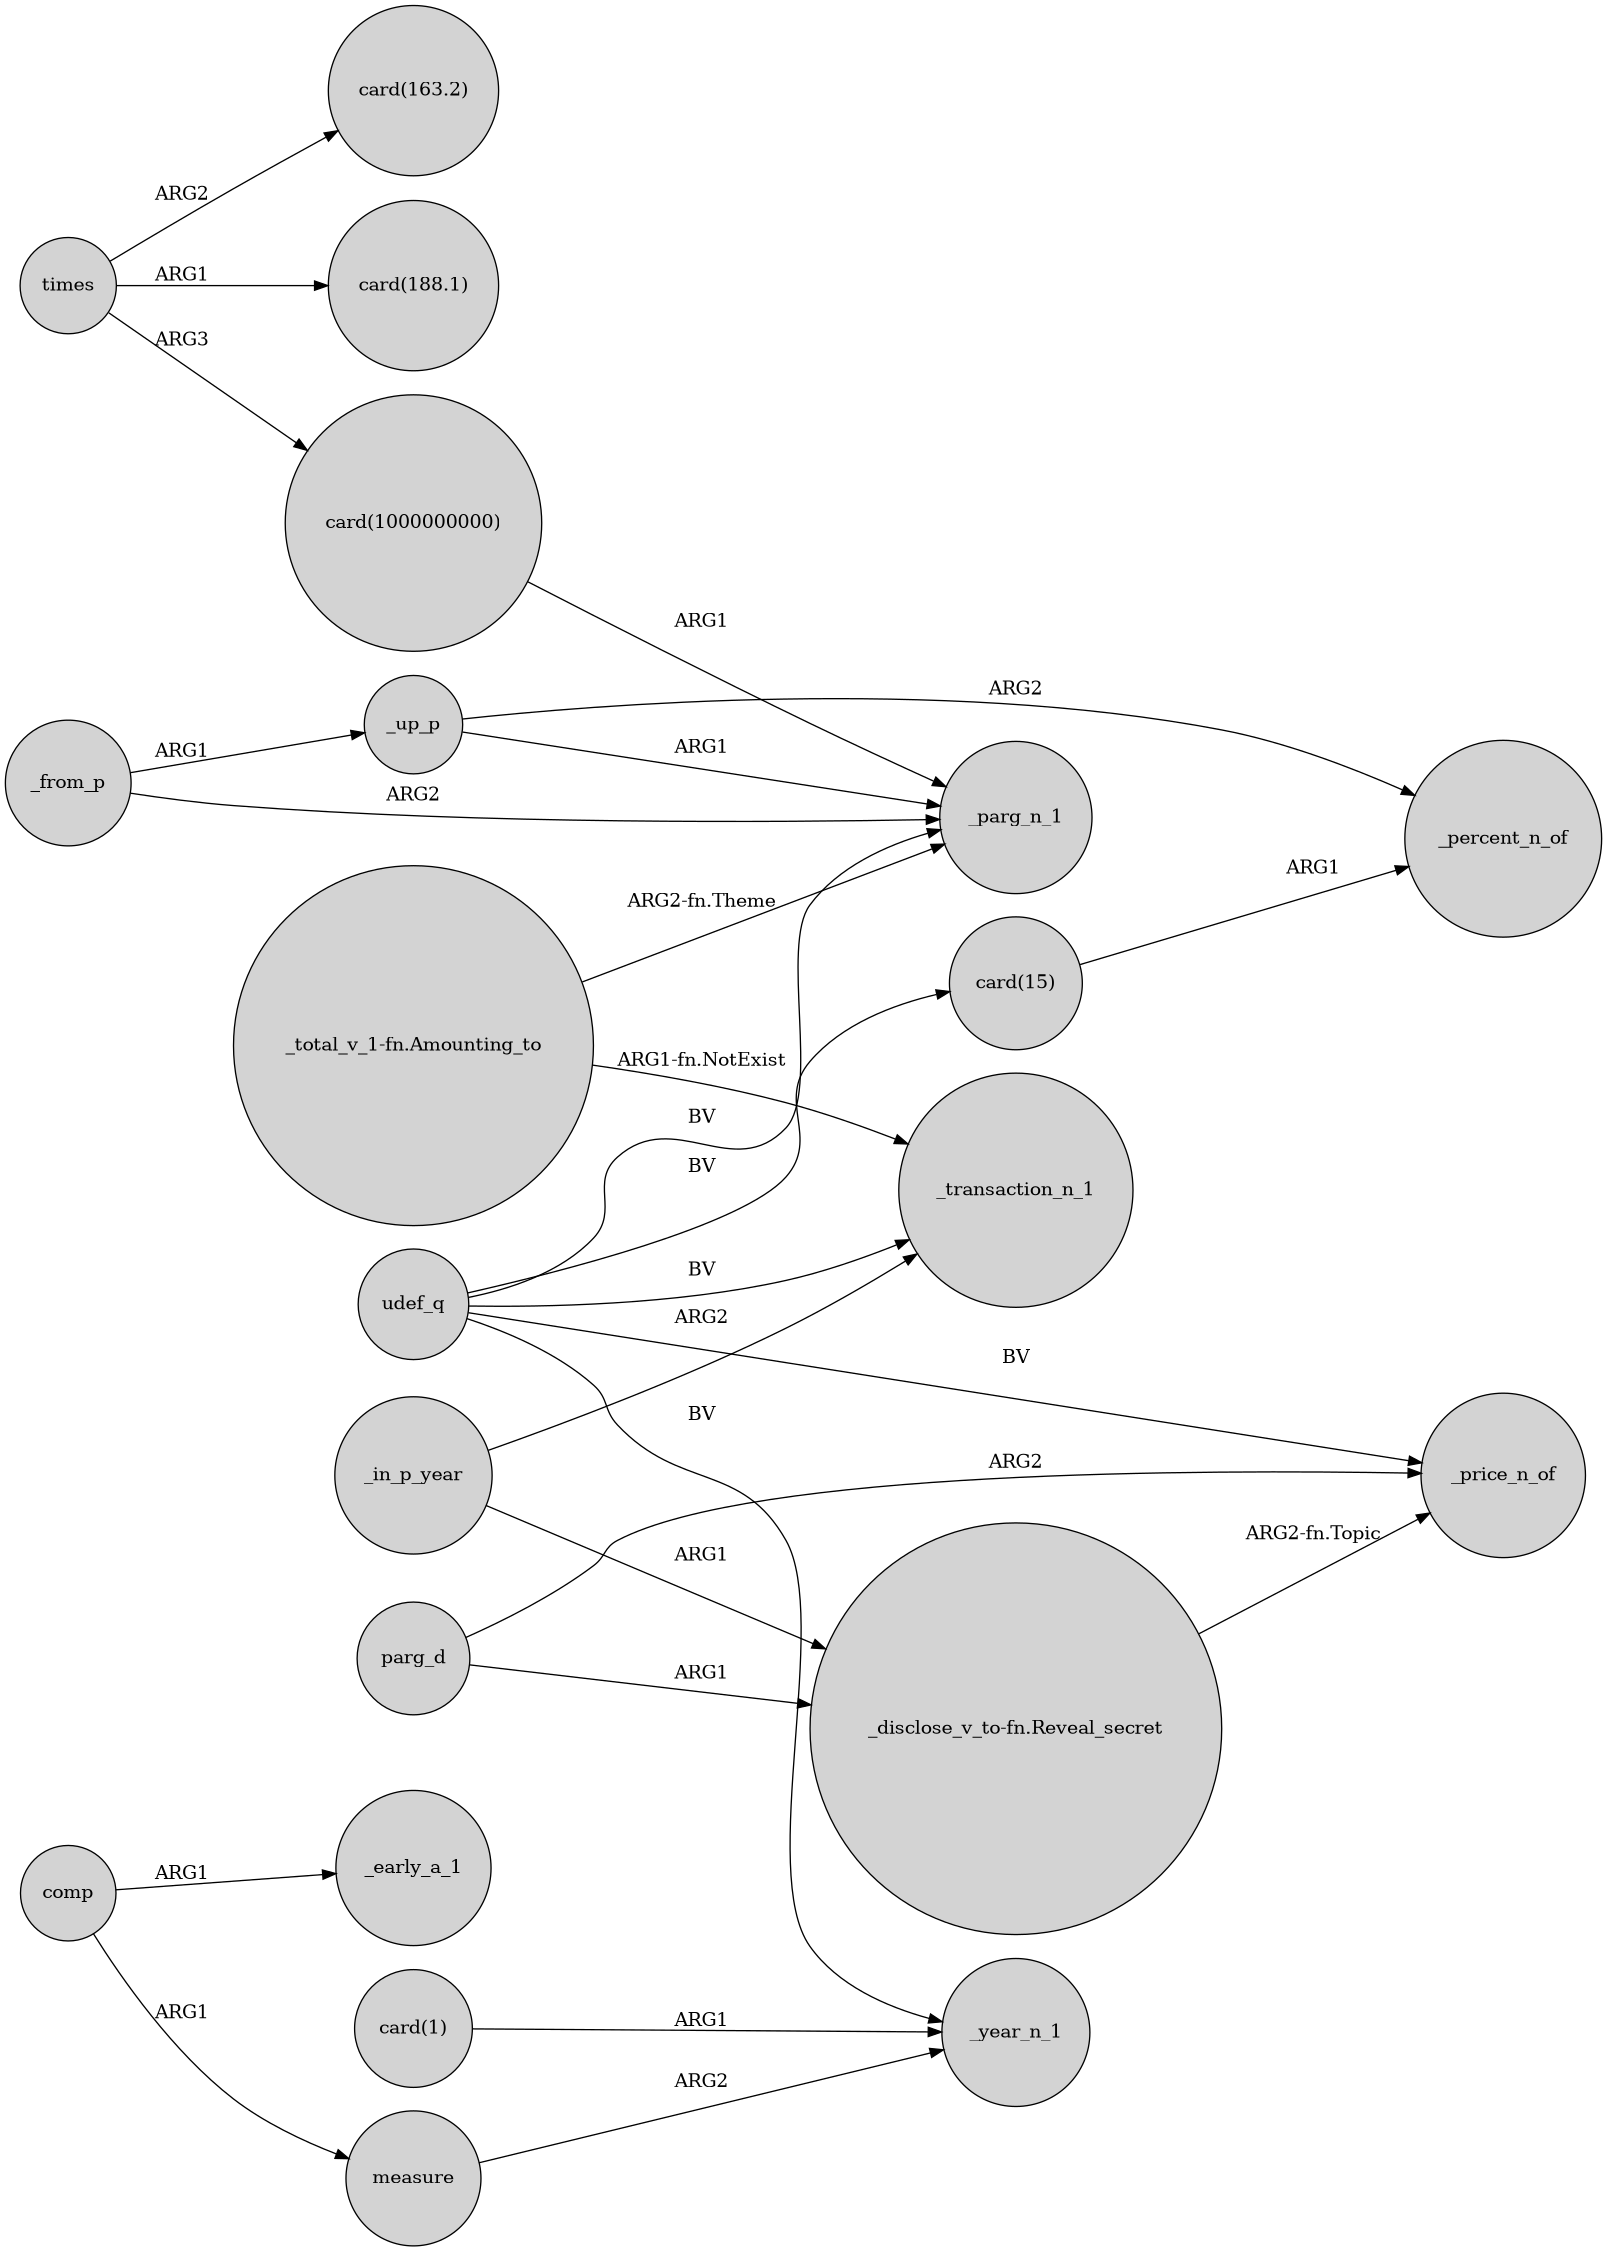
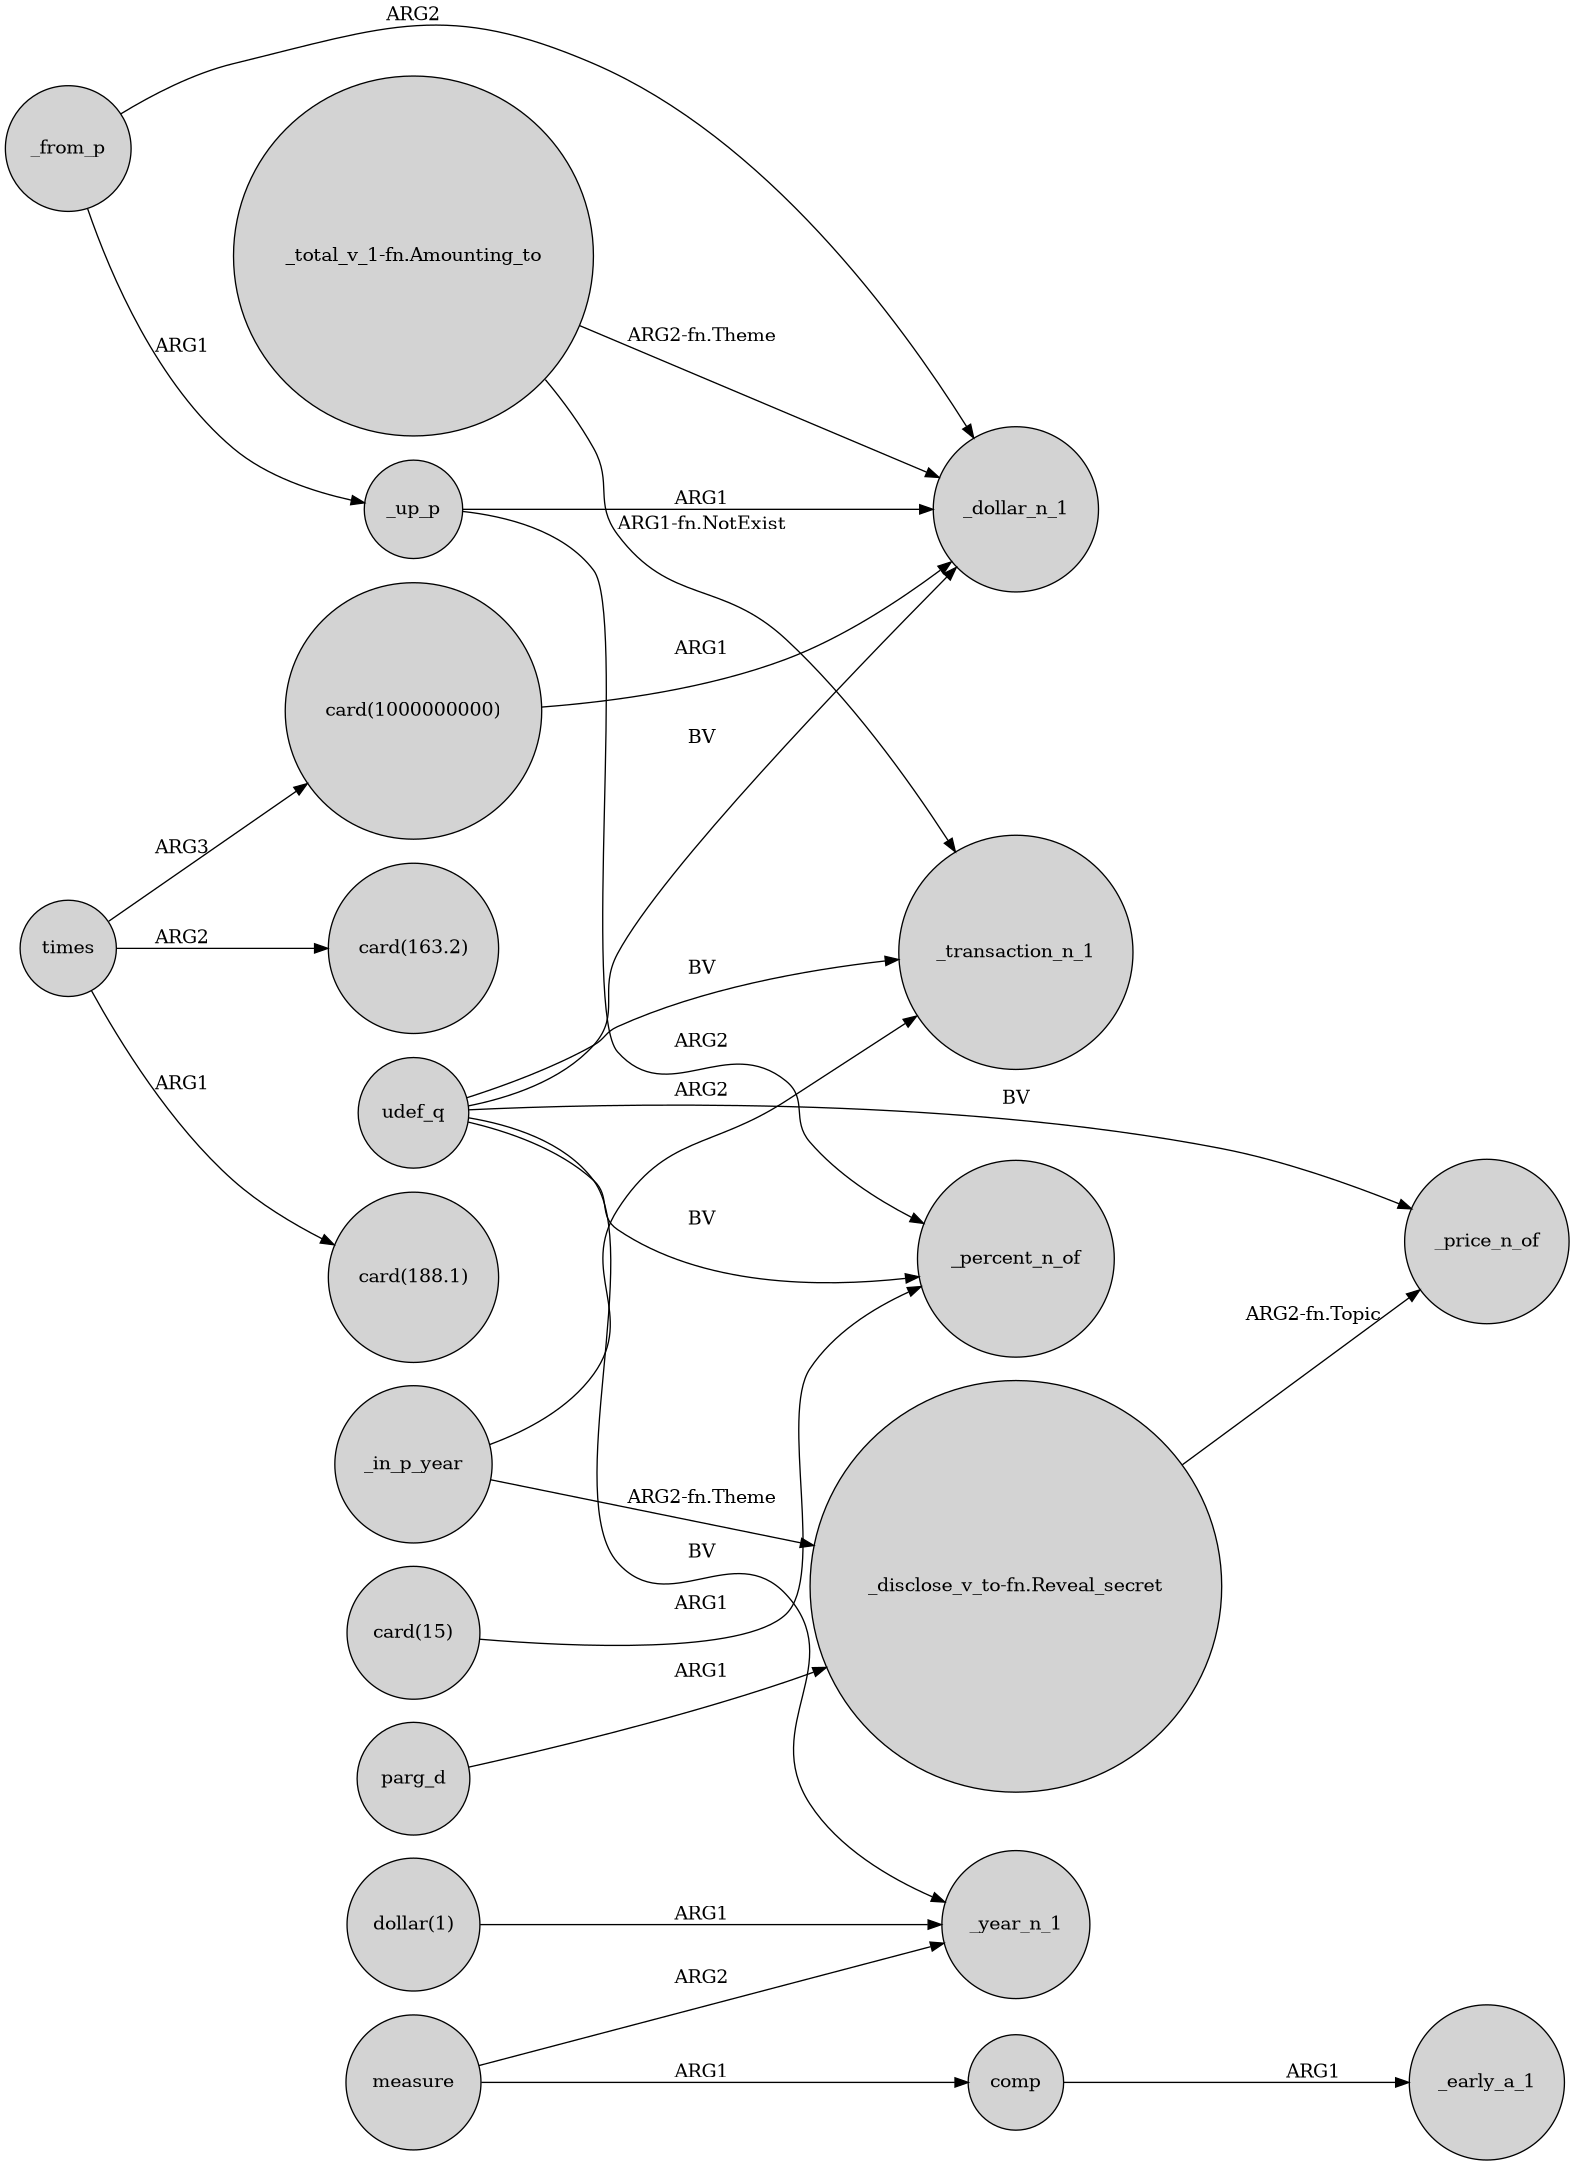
  digraph {
    rankdir=LR
    node [shape=circle style=filled]
    udef_q
-   _dollar_n_1 [label=_parg_n_1]
+   _dollar_n_1
    _price_n_of
    _percent_n_of
    _year_n_1
    _transaction_n_1
    "_disclose_v_to-fn.Reveal_secret"
    "card(15)"
    measure
    comp
    _early_a_1
    times
    "card(163.2)"
    "card(188.1)"
    "card(1000000000)"
    _from_p
    _up_p
    n18 [label=_in_p_year]
    parg_d
-   "card(1)"
+   "card(1)" [label="dollar(1)"]
    "_total_v_1-fn.Amounting_to"
    udef_q -> _dollar_n_1 [label=BV]
    udef_q -> _price_n_of [label=BV]
-   udef_q -> "card(15)" [label=BV]
+   udef_q -> _percent_n_of [label=BV]
    udef_q -> _year_n_1 [label=BV]
    udef_q -> _transaction_n_1 [label=BV]
    "_disclose_v_to-fn.Reveal_secret" -> _price_n_of [label="ARG2-fn.Topic"]
    "card(15)" -> _percent_n_of [label=ARG1]
    measure -> _year_n_1 [label=ARG2]
-   comp -> measure [label=ARG1]
+   measure -> comp [label=ARG1]
    comp -> _early_a_1 [label=ARG1]
    times -> "card(163.2)" [label=ARG2]
    times -> "card(188.1)" [label=ARG1]
    times -> "card(1000000000)" [label=ARG3]
    "card(1000000000)" -> _dollar_n_1 [label=ARG1]
    _from_p -> _dollar_n_1 [label=ARG2]
    _from_p -> _up_p [label=ARG1]
    _up_p -> _dollar_n_1 [label=ARG1]
    _up_p -> _percent_n_of [label=ARG2]
    n18 -> _transaction_n_1 [label=ARG2]
-   n18 -> "_disclose_v_to-fn.Reveal_secret" [label=ARG1]
-   parg_d -> _price_n_of [label=ARG2]
+   n18 -> "_disclose_v_to-fn.Reveal_secret" [label="ARG2-fn.Theme"]
    parg_d -> "_disclose_v_to-fn.Reveal_secret" [label=ARG1]
    "card(1)" -> _year_n_1 [label=ARG1]
    "_total_v_1-fn.Amounting_to" -> _dollar_n_1 [label="ARG2-fn.Theme"]
    "_total_v_1-fn.Amounting_to" -> _transaction_n_1 [label="ARG1-fn.NotExist"]
  }
